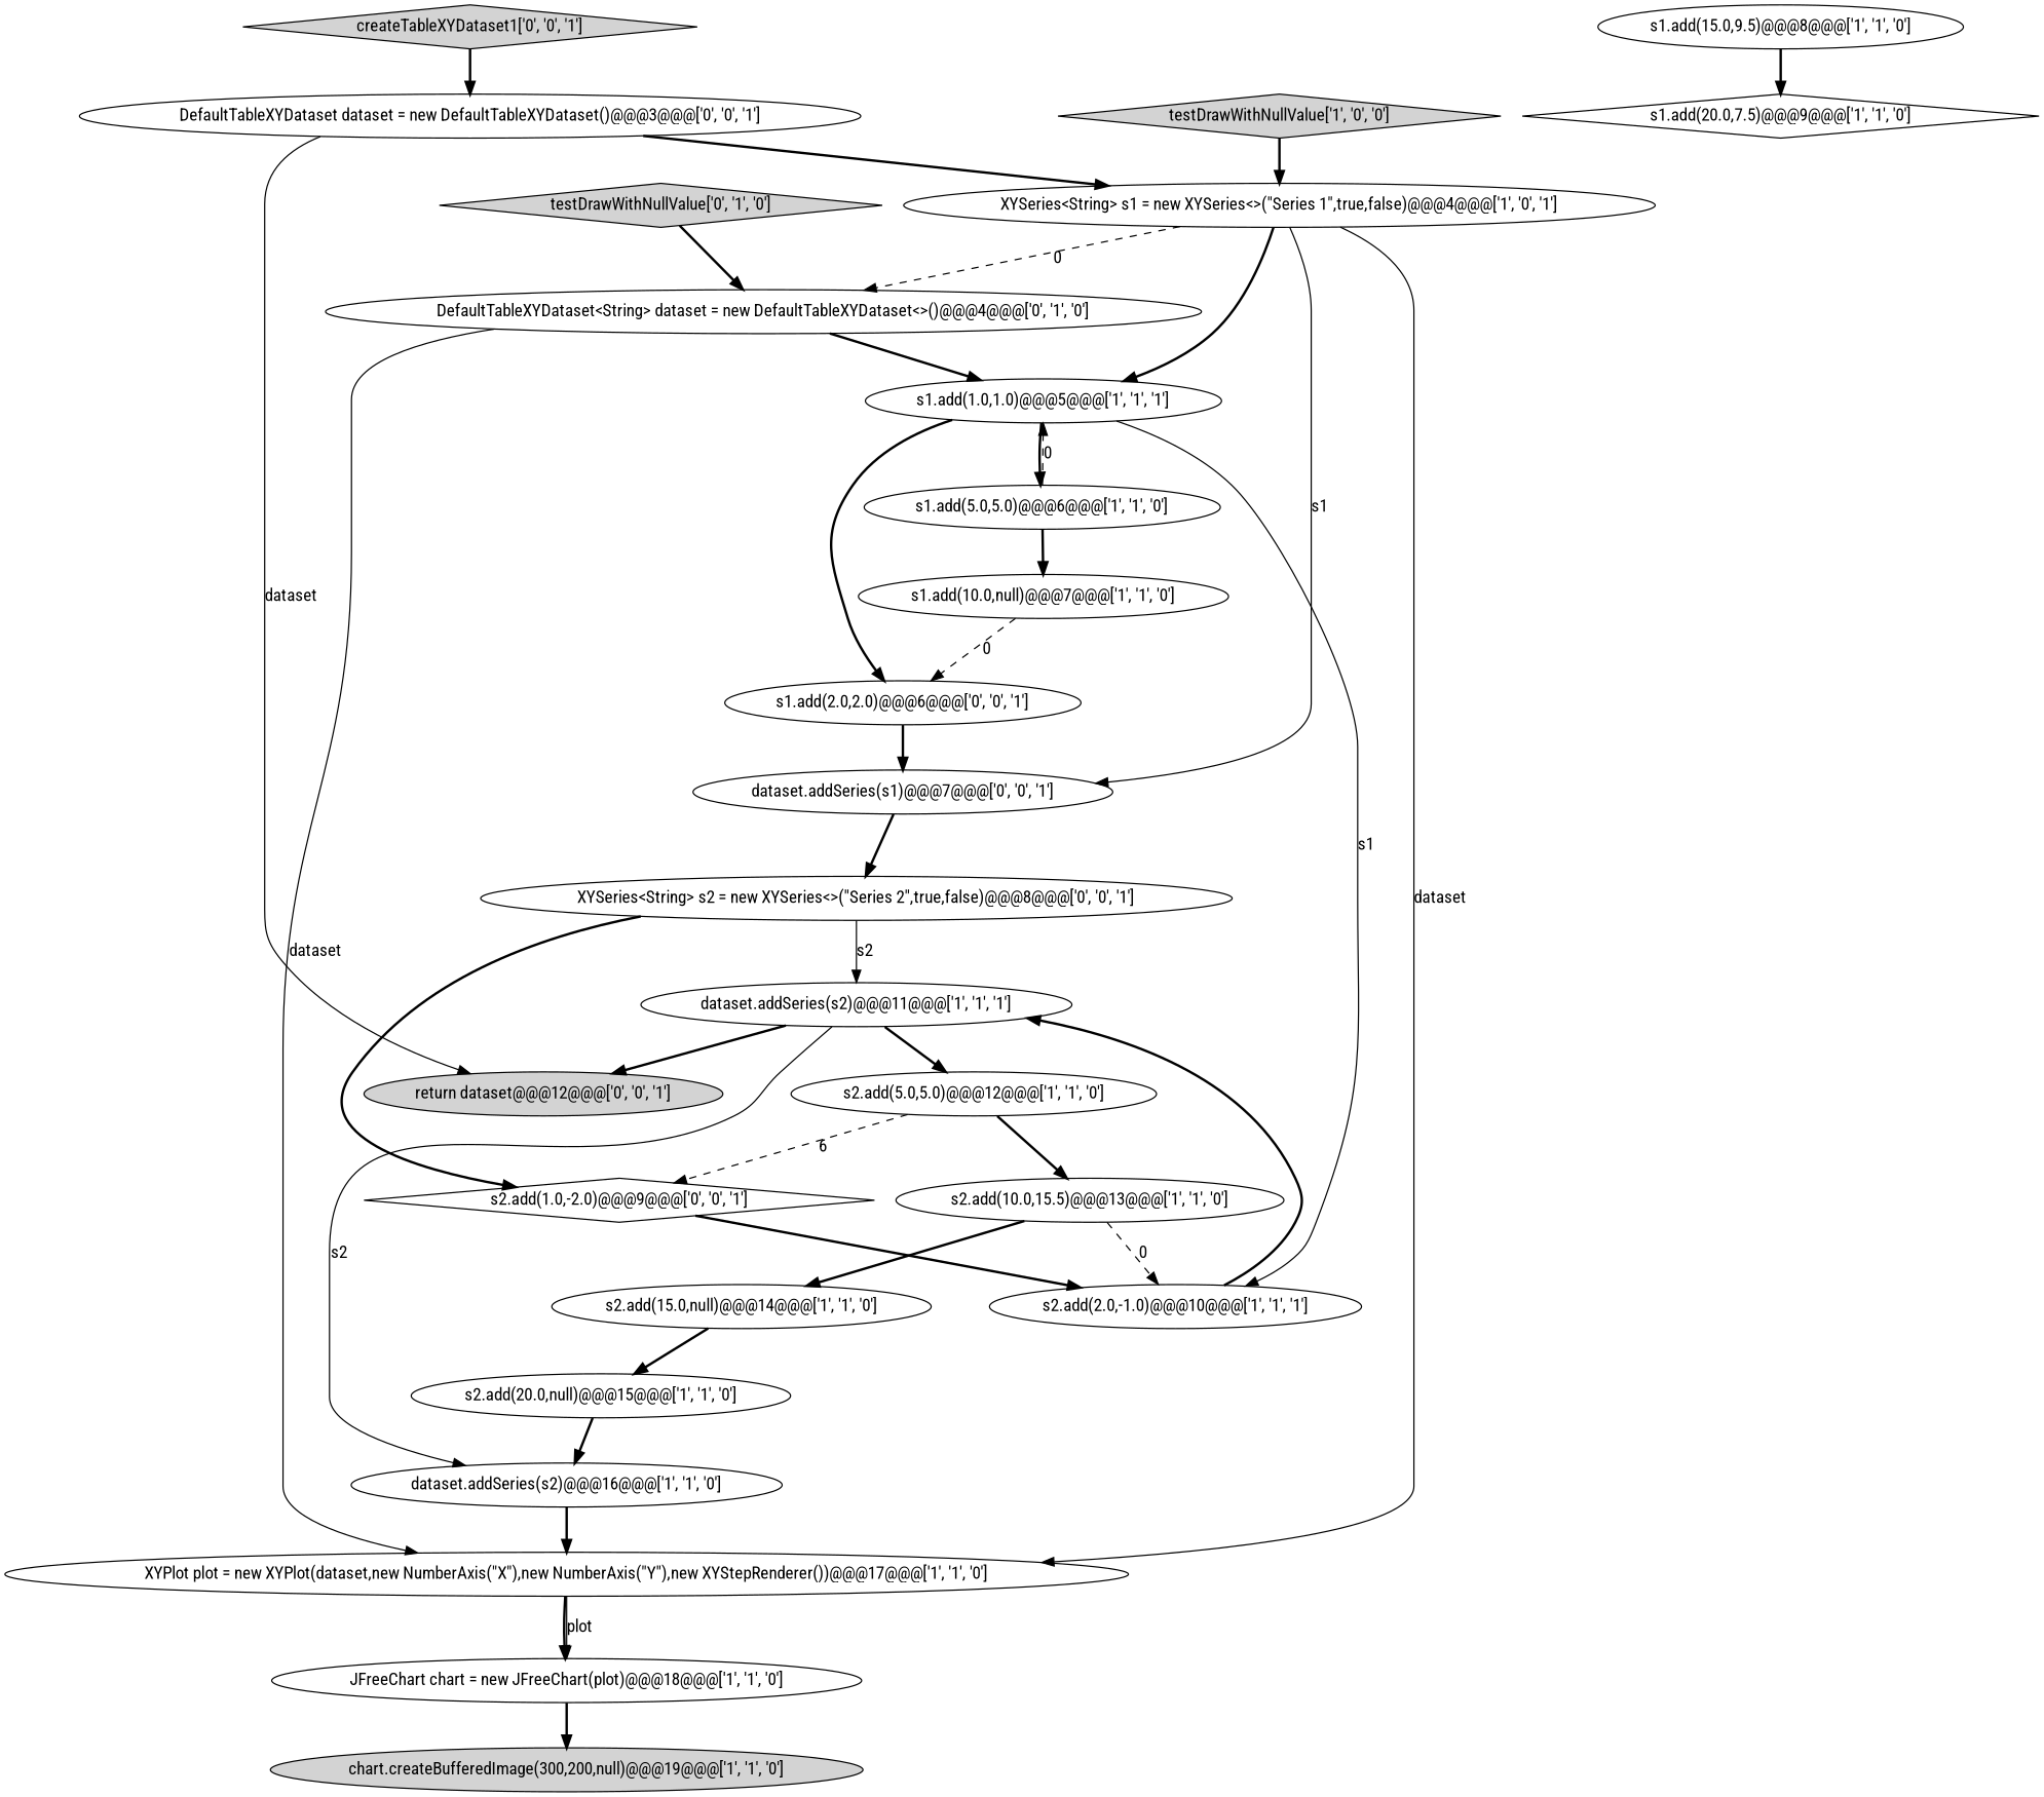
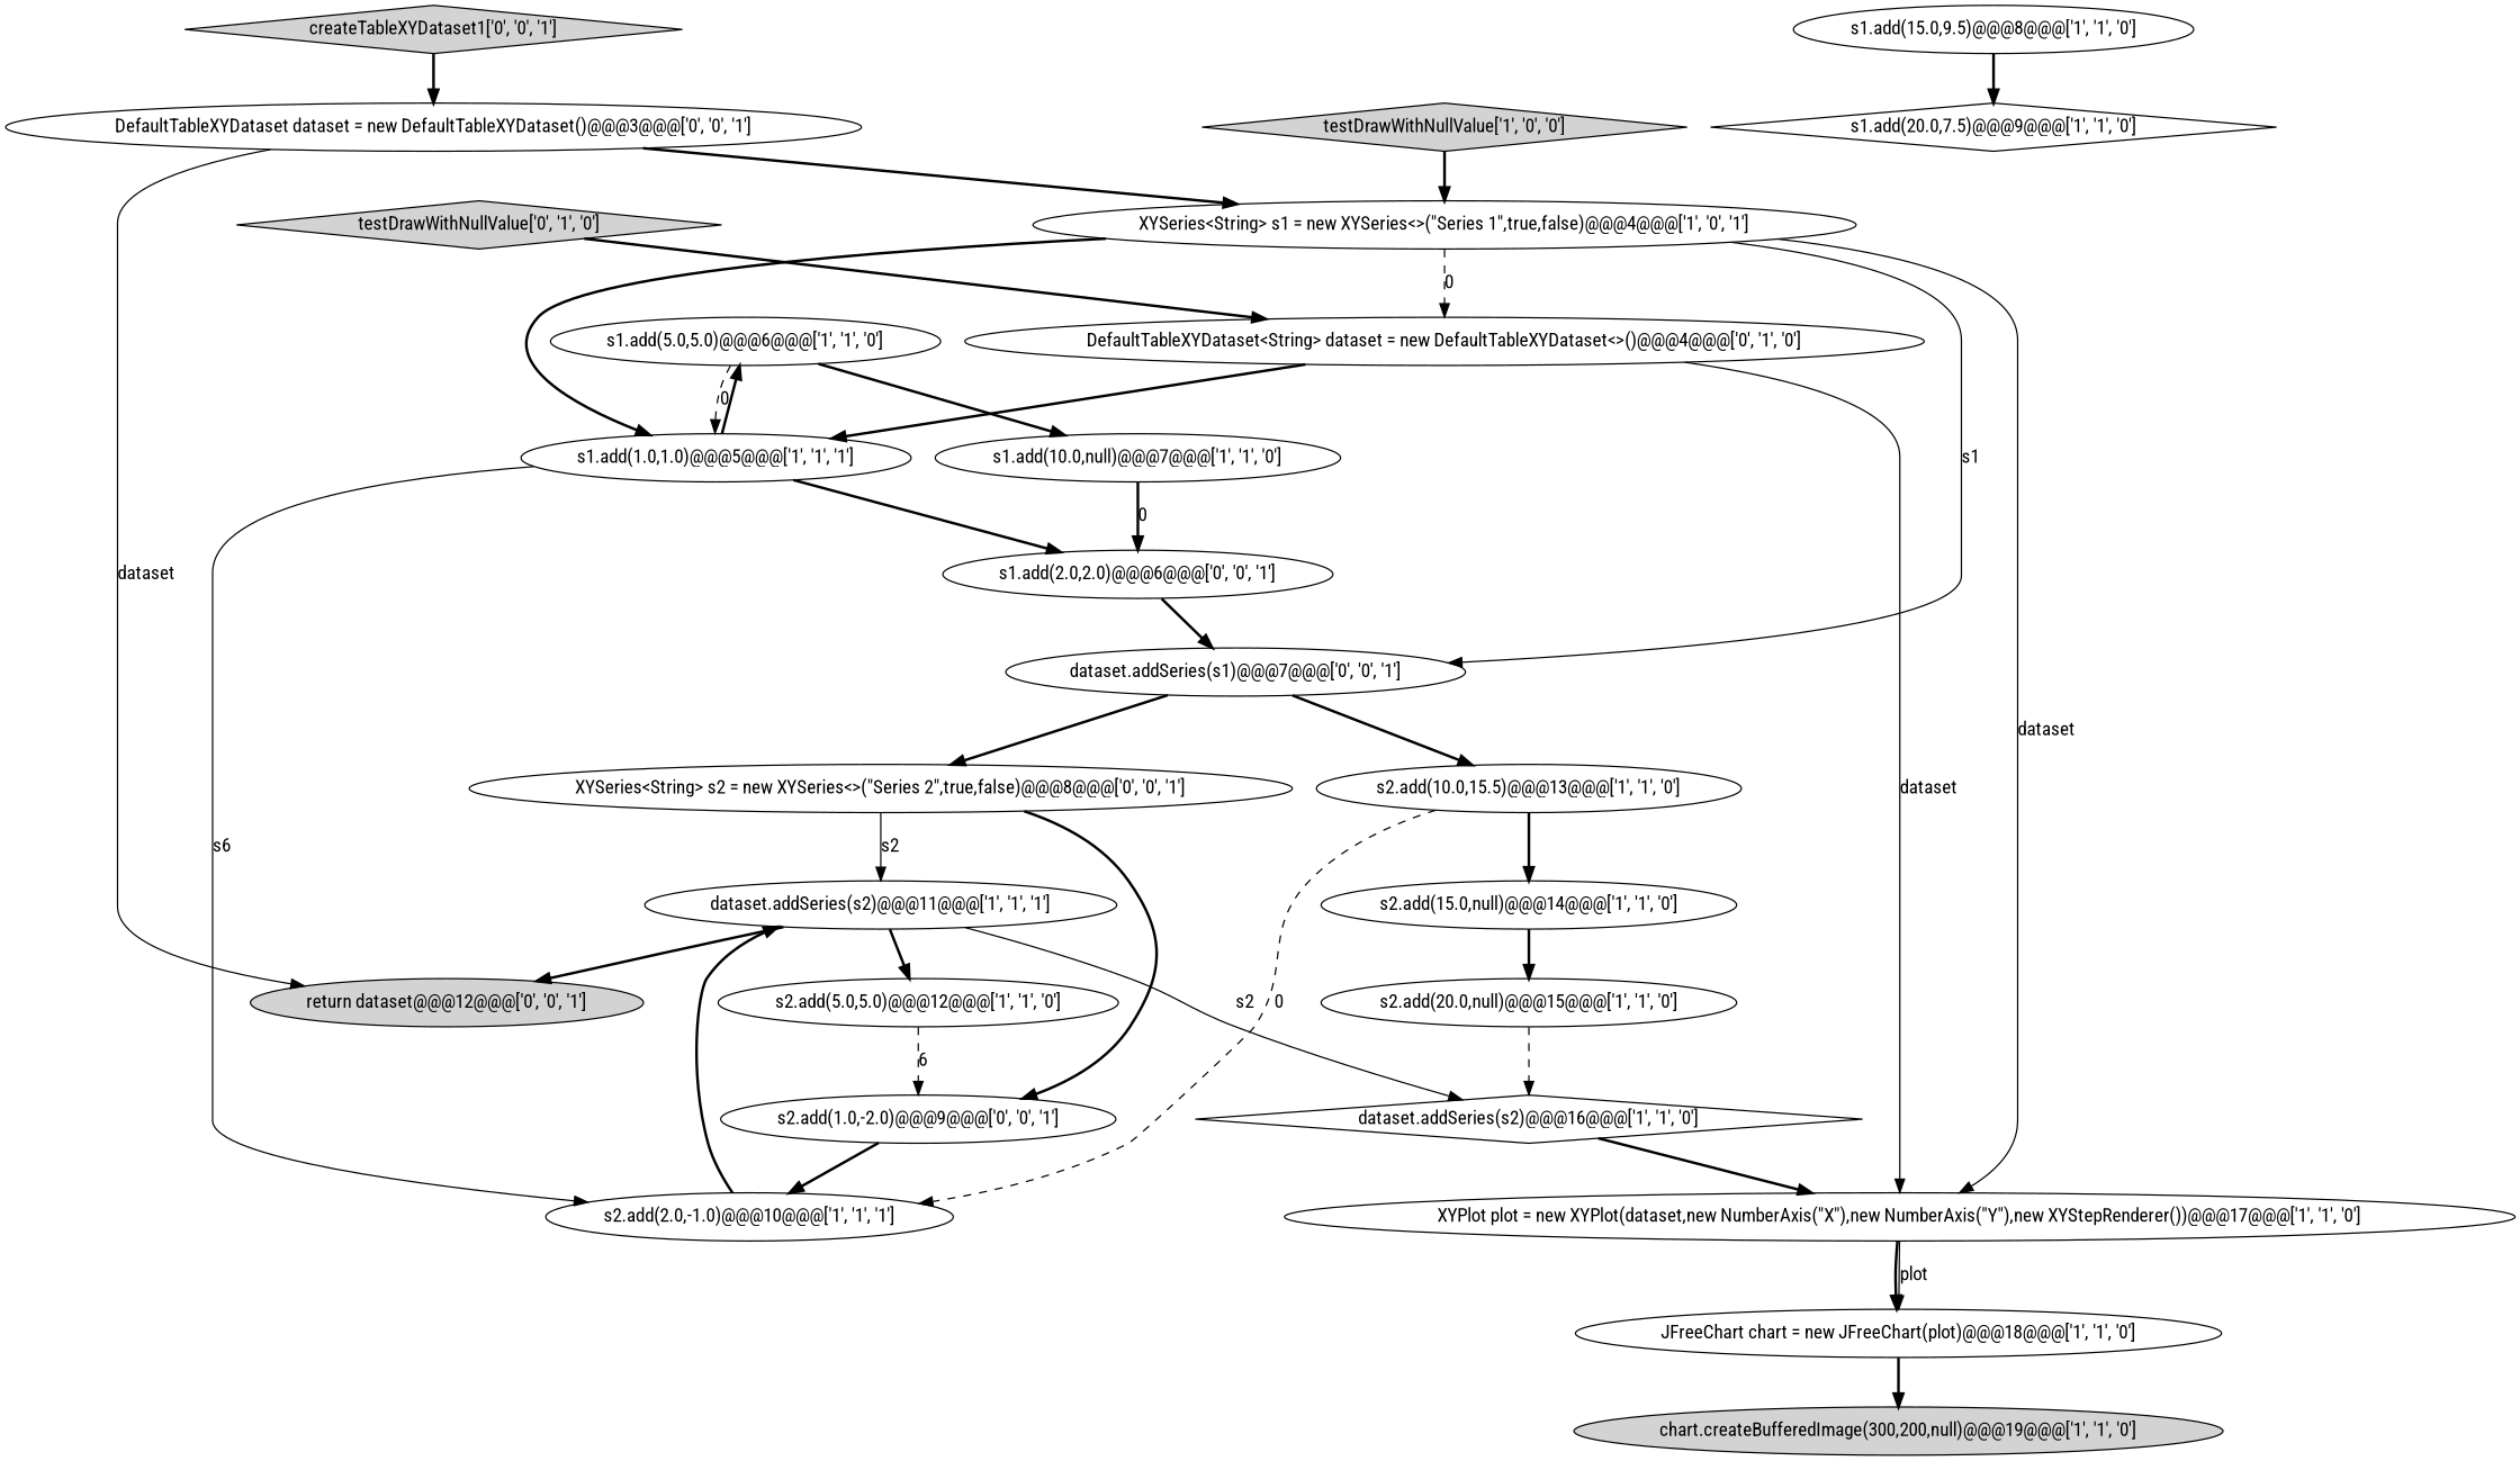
  digraph {
    fontname="Roboto Condensed"
    node [fillcolor=white fontname="Roboto Condensed" shape=ellipse style=filled]
    edge [fontname="Roboto Condensed" style=bold]
    n1 [fillcolor=lightgray label="chart.createBufferedImage(300,200,null)@@@19@@@['1', '1', '0']"]
    n2 [label="dataset.addSeries(s1)@@@7@@@['0', '0', '1']"]
    n3 [label="XYSeries<String> s2 = new XYSeries<>(\"Series 2\",true,false)@@@8@@@['0', '0', '1']"]
-   n4 [label="s2.add(1.0,-2.0)@@@9@@@['0', '0', '1']" shape=diamond]
+   n4 [label="s2.add(1.0,-2.0)@@@9@@@['0', '0', '1']"]
    n5 [label="dataset.addSeries(s2)@@@11@@@['1', '1', '1']"]
    n6 [label="s1.add(15.0,9.5)@@@8@@@['1', '1', '0']"]
    n7 [label="s1.add(20.0,7.5)@@@9@@@['1', '1', '0']" shape=diamond]
    n8 [label="s2.add(5.0,5.0)@@@12@@@['1', '1', '0']"]
    n9 [label="s2.add(10.0,15.5)@@@13@@@['1', '1', '0']"]
    n10 [label="s2.add(15.0,null)@@@14@@@['1', '1', '0']"]
    n11 [label="s2.add(2.0,-1.0)@@@10@@@['1', '1', '1']"]
    n12 [fillcolor=lightgray label="return dataset@@@12@@@['0', '0', '1']"]
-   n13 [label="dataset.addSeries(s2)@@@16@@@['1', '1', '0']"]
+   n13 [label="dataset.addSeries(s2)@@@16@@@['1', '1', '0']" shape=diamond]
    n14 [label="XYPlot plot = new XYPlot(dataset,new NumberAxis(\"X\"),new NumberAxis(\"Y\"),new XYStepRenderer())@@@17@@@['1', '1', '0']"]
    n15 [label="s2.add(20.0,null)@@@15@@@['1', '1', '0']"]
    n16 [label="s1.add(5.0,5.0)@@@6@@@['1', '1', '0']"]
    n17 [label="s1.add(10.0,null)@@@7@@@['1', '1', '0']"]
    n18 [label="s1.add(1.0,1.0)@@@5@@@['1', '1', '1']"]
    n19 [label="s1.add(2.0,2.0)@@@6@@@['0', '0', '1']"]
    n20 [fillcolor=lightgray label="testDrawWithNullValue['1', '0', '0']" shape=diamond]
    n21 [label="XYSeries<String> s1 = new XYSeries<>(\"Series 1\",true,false)@@@4@@@['1', '0', '1']"]
    n22 [label="DefaultTableXYDataset<String> dataset = new DefaultTableXYDataset<>()@@@4@@@['0', '1', '0']"]
    n23 [label="JFreeChart chart = new JFreeChart(plot)@@@18@@@['1', '1', '0']"]
    n24 [fillcolor=lightgray label="testDrawWithNullValue['0', '1', '0']" shape=diamond]
    n25 [fillcolor=lightgray label="createTableXYDataset1['0', '0', '1']" shape=diamond]
    n26 [label="DefaultTableXYDataset dataset = new DefaultTableXYDataset()@@@3@@@['0', '0', '1']"]
    n2 -> n3
    n3 -> n4
    n3 -> n5 [label=s2 style=solid]
    n4 -> n11
    n5 -> n8
    n5 -> n12
    n5 -> n13 [label=s2 style=solid]
    n6 -> n7
    n8 -> n4 [label=6 style=dashed]
-   n8 -> n9
+   n2 -> n9
    n9 -> n10
    n9 -> n11 [label=0 style=dashed]
    n10 -> n15
    n11 -> n5
    n13 -> n14
    n14 -> n23
    n14 -> n23 [label=plot style=solid]
-   n15 -> n13
+   n15 -> n13 [style=dashed]
    n16 -> n17
    n16 -> n18 [label=0 style=dashed]
-   n17 -> n19 [label=0 style=dashed]
-   n18 -> n11 [label=s1 style=solid]
+   n17 -> n19 [label=0]
+   n18 -> n11 [label=s6 style=solid]
    n18 -> n16
    n18 -> n19
    n19 -> n2
    n20 -> n21
    n21 -> n2 [label=s1 style=solid]
    n21 -> n14 [label=dataset style=solid]
    n21 -> n18
    n21 -> n22 [label=0 style=dashed]
    n22 -> n14 [label=dataset style=solid]
    n22 -> n18
    n23 -> n1
    n24 -> n22
    n25 -> n26
    n26 -> n12 [label=dataset style=solid]
    n26 -> n21
  }
